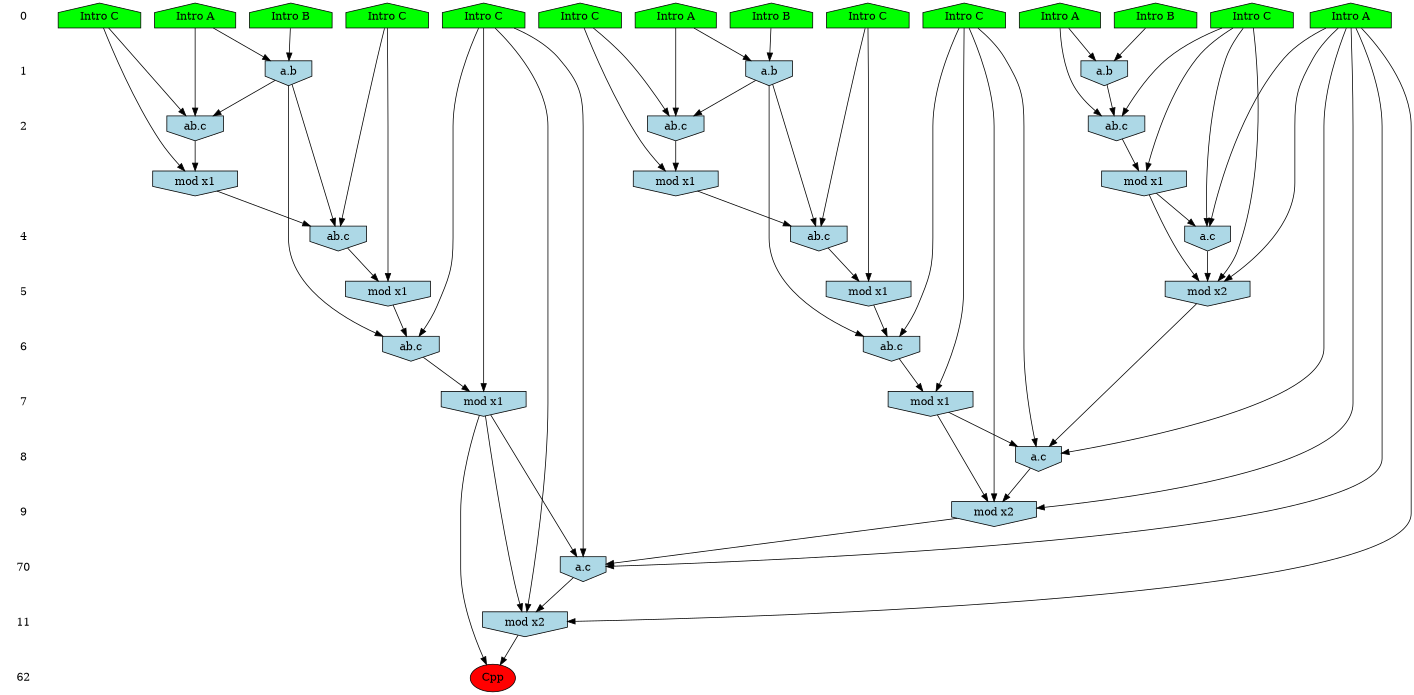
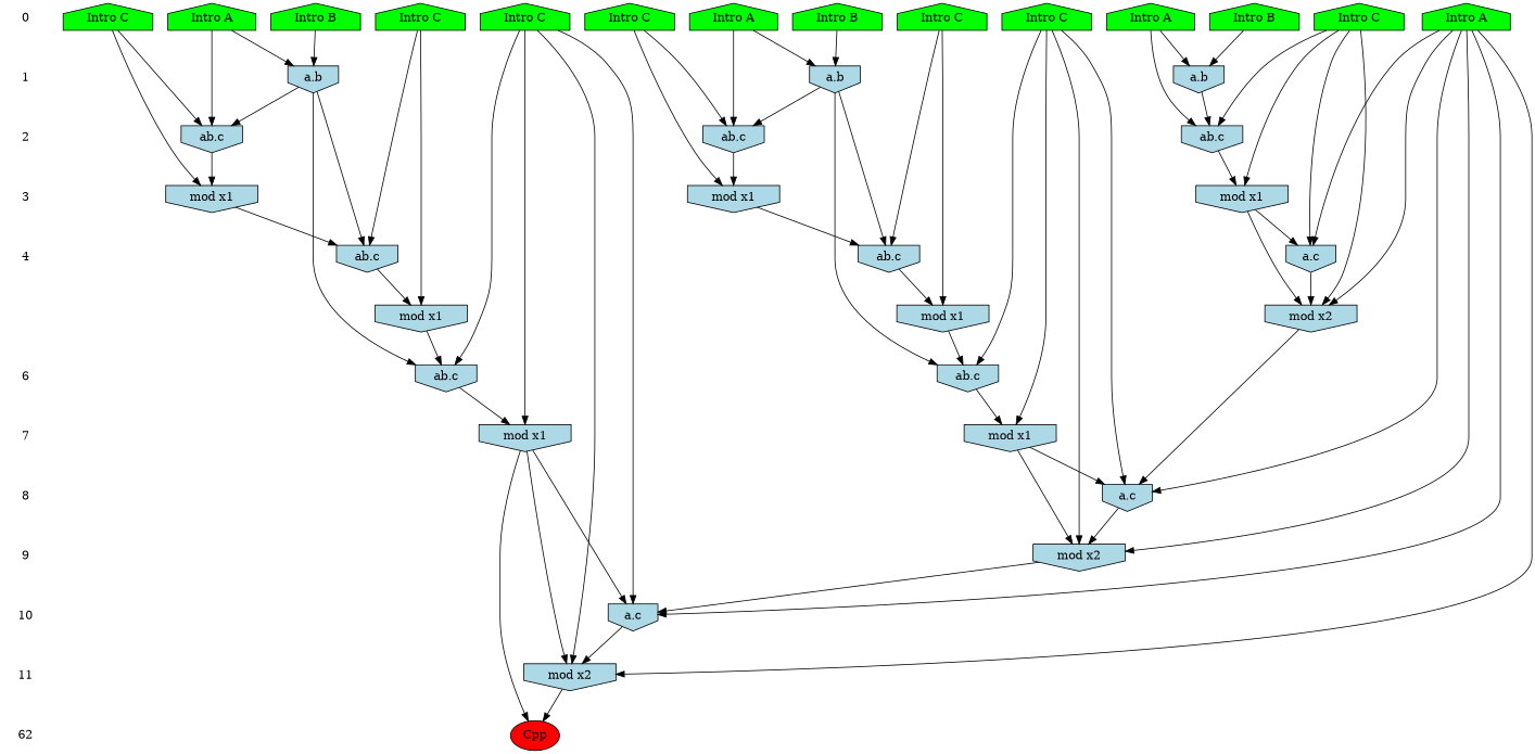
  digraph {
    ranksep=.5
    node [shape=invhouse fillcolor=lightblue style=filled]
    0 [shape=plaintext fillcolor="" style=""]
    n2 [fillcolor=green label="Intro B" shape=house]
    n3 [fillcolor=green label="Intro A" shape=house]
    n4 [fillcolor=green label="Intro A" shape=house]
    n5 [fillcolor=green label="Intro B" shape=house]
    n6 [fillcolor=green label="Intro A" shape=house]
    n7 [fillcolor=green label="Intro B" shape=house]
    n8 [fillcolor=green label="Intro A" shape=house]
    n9 [fillcolor=green label="Intro C" shape=house]
    n10 [fillcolor=green label="Intro C" shape=house]
    n11 [fillcolor=green label="Intro C" shape=house]
    n12 [fillcolor=green label="Intro C" shape=house]
    n13 [fillcolor=green label="Intro C" shape=house]
    n14 [fillcolor=green label="Intro C" shape=house]
    n15 [fillcolor=green label="Intro C" shape=house]
    1 [shape=plaintext fillcolor="" style=""]
    n17 [label="a.b"]
    n18 [label="a.b"]
    n19 [label="a.b"]
    2 [shape=plaintext fillcolor="" style=""]
    n21 [label="ab.c"]
    n22 [label="ab.c"]
    n23 [label="ab.c"]
+   3 [shape=plaintext fillcolor="" style=""]
    n25 [label="mod x1"]
    n26 [label="mod x1"]
    n27 [label="mod x1"]
    4 [shape=plaintext fillcolor="" style=""]
    n29 [label="ab.c"]
    n30 [label="a.c"]
    n31 [label="ab.c"]
-   5 [shape=plaintext fillcolor="" style=""]
    n33 [label="mod x1"]
    n34 [label="mod x2"]
    n35 [label="mod x1"]
    6 [shape=plaintext fillcolor="" style=""]
    n37 [label="ab.c"]
    n38 [label="ab.c"]
    7 [shape=plaintext fillcolor="" style=""]
    n40 [label="mod x1"]
    n41 [label="mod x1"]
    8 [shape=plaintext fillcolor="" style=""]
    n43 [label="a.c"]
    9 [shape=plaintext fillcolor="" style=""]
    n45 [label="mod x2"]
-   10 [shape=plaintext label=70 fillcolor="" style=""]
+   10 [shape=plaintext fillcolor="" style=""]
    n47 [label="a.c"]
    11 [shape=plaintext fillcolor="" style=""]
    n49 [label="mod x2"]
    n50 [label=62 shape=plaintext fillcolor="" style=""]
    n51 [fillcolor=red label=Cpp shape=""]
    subgraph sub_1 {
      rank=same
      0
      n2
      n3
      n4
      n5
      n6
      n7
      n8
      n9
      n10
      n11
      n12
      n13
      n14
      n15
    }
    subgraph sub_2 {
      rank=same
      1
      n17
      n18
      n19
    }
    subgraph sub_3 {
      rank=same
      2
      n21
      n22
      n23
    }
    subgraph sub_4 {
      rank=same
+     3
      n25
      n26
      n27
    }
    subgraph sub_5 {
      rank=same
      4
      n29
      n30
      n31
    }
    subgraph sub_6 {
      rank=same
-     5
      n33
      n34
      n35
    }
    subgraph sub_7 {
      rank=same
      6
      n37
      n38
    }
    subgraph sub_8 {
      rank=same
      7
      n40
      n41
    }
    subgraph sub_9 {
      rank=same
      8
      n43
    }
    subgraph sub_10 {
      rank=same
      9
      n45
    }
    subgraph sub_11 {
      rank=same
      10
      n47
    }
    subgraph sub_12 {
      rank=same
      11
      n49
    }
    subgraph sub_13 {
      rank=same
      n50
      n51
    }
    0 -> 1 [style=invis]
    n2 -> n19
    n3 -> n17
    n3 -> n21
    n4 -> n30
    n4 -> n34
    n4 -> n43
    n4 -> n45
    n4 -> n47
    n4 -> n49
    n5 -> n17
    n6 -> n19
    n6 -> n23
    n7 -> n18
    n8 -> n18
    n8 -> n22
    n9 -> n23
    n9 -> n27
    n10 -> n31
    n10 -> n35
    n11 -> n29
    n11 -> n33
    n12 -> n22
    n12 -> n26
    n13 -> n37
    n13 -> n40
    n13 -> n43
    n13 -> n45
    n14 -> n21
    n14 -> n25
    n14 -> n30
    n14 -> n34
    n15 -> n38
    n15 -> n41
    n15 -> n47
    n15 -> n49
    1 -> 2 [style=invis]
    n17 -> n21
    n18 -> n22
    n18 -> n29
    n18 -> n37
    n19 -> n23
    n19 -> n31
    n19 -> n38
+   2 -> 3 [style=invis]
    n21 -> n25
    n22 -> n26
    n23 -> n27
+   3 -> 4 [style=invis]
    n25 -> n30
    n25 -> n34
    n26 -> n29
    n27 -> n31
-   4 -> 5 [style=invis]
    n29 -> n33
    n30 -> n34
    n31 -> n35
-   5 -> 6 [style=invis]
    n33 -> n37
    n34 -> n43
    n35 -> n38
    6 -> 7 [style=invis]
    n37 -> n40
    n38 -> n41
    7 -> 8 [style=invis]
    n40 -> n43
    n40 -> n45
    n41 -> n47
    n41 -> n49
    n41 -> n51
    8 -> 9 [style=invis]
    n43 -> n45
    9 -> 10 [style=invis]
    n45 -> n47
    10 -> 11 [style=invis]
    n47 -> n49
    11 -> n50 [style=invis]
    n49 -> n51
  }
